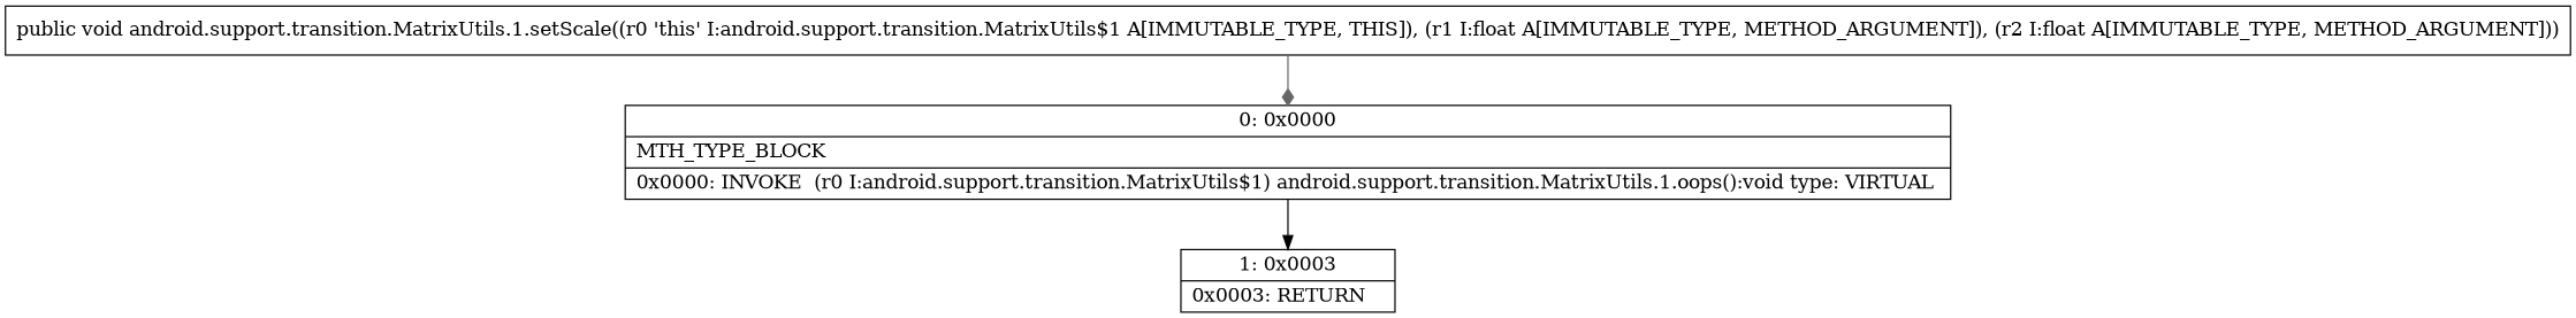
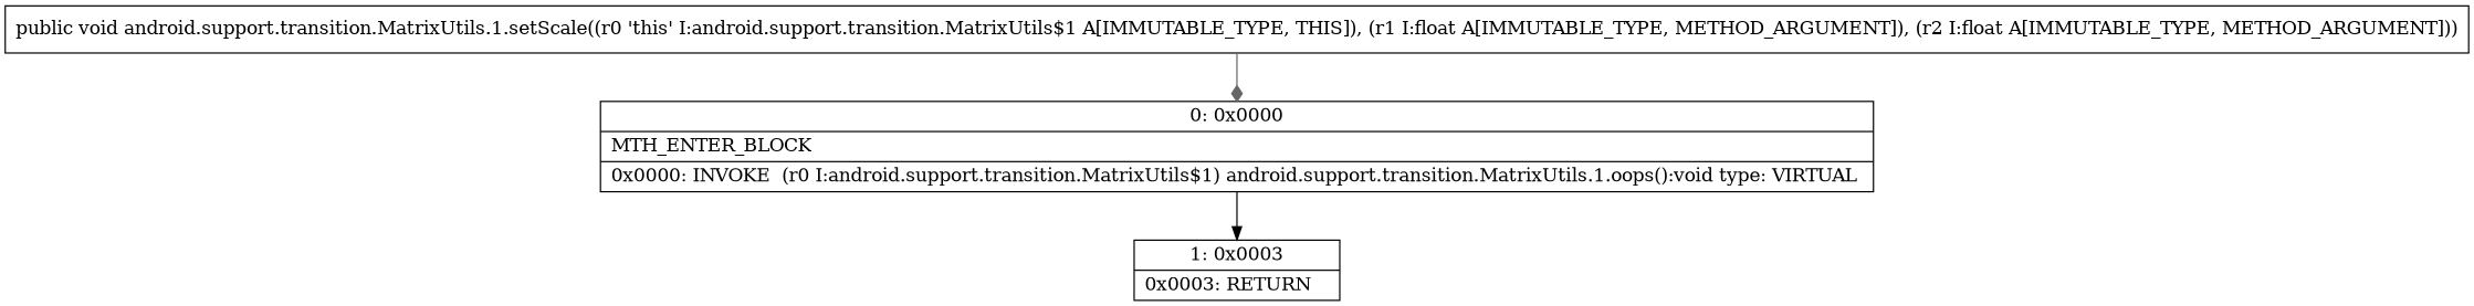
  digraph {
    node [shape=record]
-   n1 [label="{0\:\ 0x0000|MTH_TYPE_BLOCK\l|0x0000: INVOKE  (r0 I:android.support.transition.MatrixUtils$1) android.support.transition.MatrixUtils.1.oops():void type: VIRTUAL \l}"]
+   n1 [label="{0\:\ 0x0000|MTH_ENTER_BLOCK\l|0x0000: INVOKE  (r0 I:android.support.transition.MatrixUtils$1) android.support.transition.MatrixUtils.1.oops():void type: VIRTUAL \l}"]
    n2 [label="{1\:\ 0x0003|0x0003: RETURN   \l}"]
    n3 [label="{public void android.support.transition.MatrixUtils.1.setScale((r0 'this' I:android.support.transition.MatrixUtils$1 A[IMMUTABLE_TYPE, THIS]), (r1 I:float A[IMMUTABLE_TYPE, METHOD_ARGUMENT]), (r2 I:float A[IMMUTABLE_TYPE, METHOD_ARGUMENT])) }"]
    n1 -> n2 [color=black arrowhead=normal]
    n3 -> n1 [color=gray40 arrowhead=diamond]
  }
